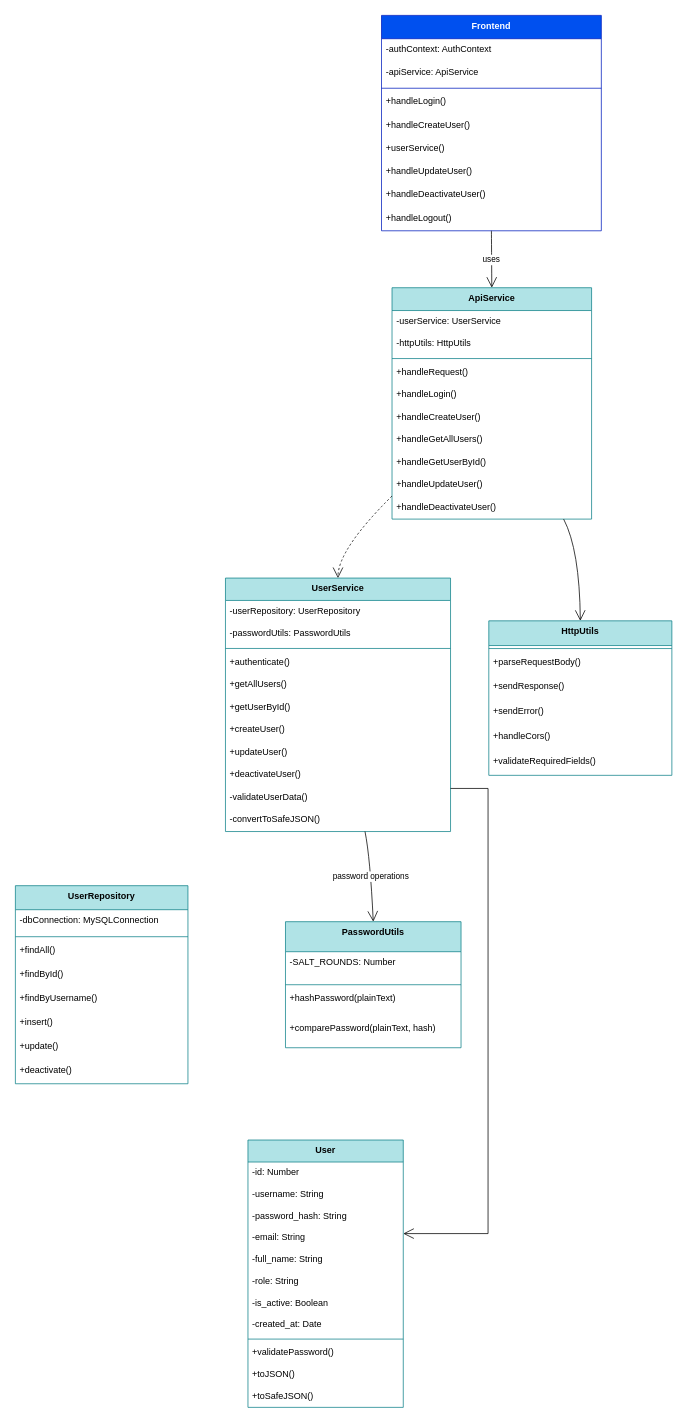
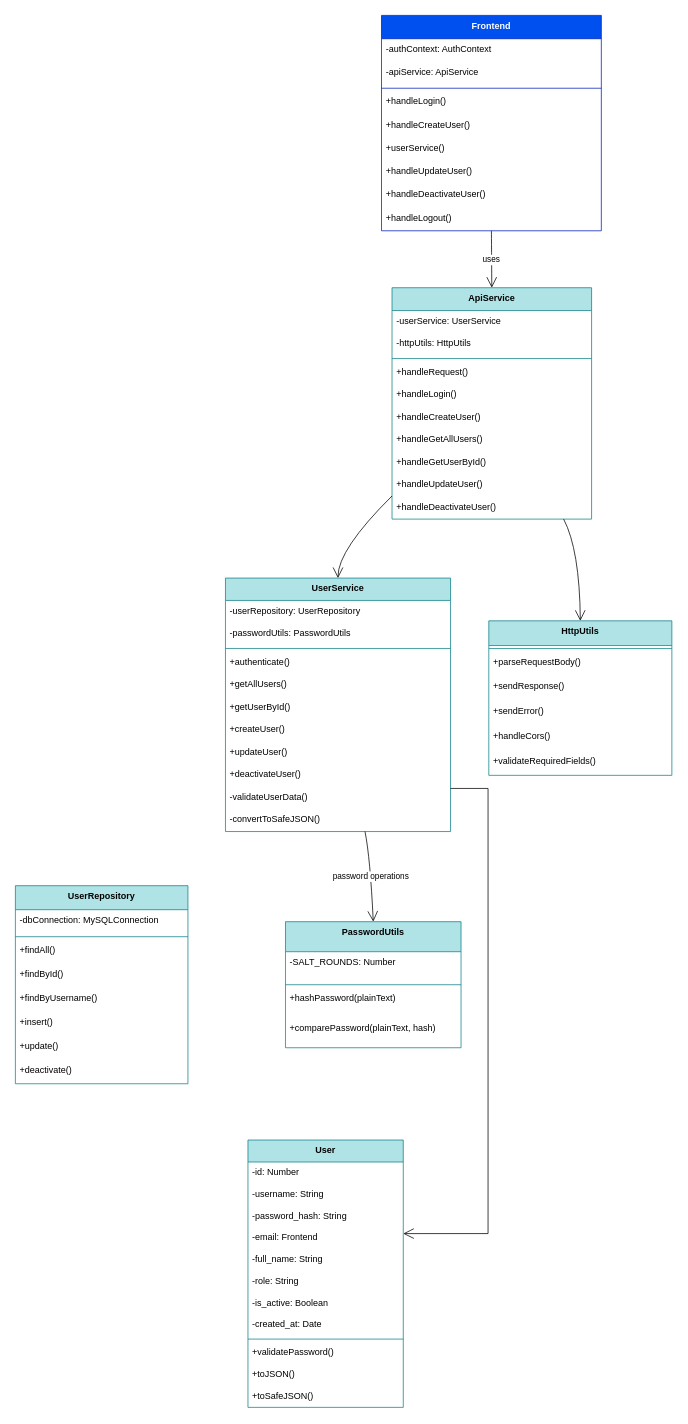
  <mxCell id="0" />
  <mxCell id="1" parent="0" />
  <mxCell id="2" value="Frontend&#10;" style="swimlane;fontStyle=1;align=center;verticalAlign=top;childLayout=stackLayout;horizontal=1;startSize=31.111;horizontalStack=0;resizeParent=1;resizeParentMax=0;resizeLast=0;collapsible=0;marginBottom=0;fillColor=#0050ef;fontColor=#ffffff;strokeColor=#001DBC;" vertex="1" parent="1"><mxGeometry x="508" y="20" width="293" height="287.111" as="geometry" /></mxCell>
  <mxCell id="3" value="-authContext: AuthContext" style="text;strokeColor=none;fillColor=none;align=left;verticalAlign=top;spacingLeft=4;spacingRight=4;overflow=hidden;rotatable=0;points=[[0,0.5],[1,0.5]];portConstraint=eastwest;" vertex="1" parent="2"><mxGeometry y="31.111" width="293" height="31" as="geometry" /></mxCell>
  <mxCell id="4" value="-apiService: ApiService" style="text;strokeColor=none;fillColor=none;align=left;verticalAlign=top;spacingLeft=4;spacingRight=4;overflow=hidden;rotatable=0;points=[[0,0.5],[1,0.5]];portConstraint=eastwest;" vertex="1" parent="2"><mxGeometry y="62.111" width="293" height="31" as="geometry" /></mxCell>
  <mxCell id="5" style="line;strokeWidth=1;fillColor=none;align=left;verticalAlign=middle;spacingTop=-1;spacingLeft=3;spacingRight=3;rotatable=0;labelPosition=right;points=[];portConstraint=eastwest;strokeColor=inherit;" vertex="1" parent="2"><mxGeometry y="93.111" width="293" height="8" as="geometry" /></mxCell>
  <mxCell id="6" value="+handleLogin()" style="text;strokeColor=none;fillColor=none;align=left;verticalAlign=top;spacingLeft=4;spacingRight=4;overflow=hidden;rotatable=0;points=[[0,0.5],[1,0.5]];portConstraint=eastwest;" vertex="1" parent="2"><mxGeometry y="101.111" width="293" height="31" as="geometry" /></mxCell>
  <mxCell id="7" value="+handleCreateUser()" style="text;strokeColor=none;fillColor=none;align=left;verticalAlign=top;spacingLeft=4;spacingRight=4;overflow=hidden;rotatable=0;points=[[0,0.5],[1,0.5]];portConstraint=eastwest;" vertex="1" parent="2"><mxGeometry y="132.111" width="293" height="31" as="geometry" /></mxCell>
  <mxCell id="8" value="+userService()" style="text;strokeColor=none;fillColor=none;align=left;verticalAlign=top;spacingLeft=4;spacingRight=4;overflow=hidden;rotatable=0;points=[[0,0.5],[1,0.5]];portConstraint=eastwest;" vertex="1" parent="2"><mxGeometry y="163.111" width="293" height="31" as="geometry" /></mxCell>
  <mxCell id="9" value="+handleUpdateUser()" style="text;strokeColor=none;fillColor=none;align=left;verticalAlign=top;spacingLeft=4;spacingRight=4;overflow=hidden;rotatable=0;points=[[0,0.5],[1,0.5]];portConstraint=eastwest;" vertex="1" parent="2"><mxGeometry y="194.111" width="293" height="31" as="geometry" /></mxCell>
  <mxCell id="10" value="+handleDeactivateUser()" style="text;strokeColor=none;fillColor=none;align=left;verticalAlign=top;spacingLeft=4;spacingRight=4;overflow=hidden;rotatable=0;points=[[0,0.5],[1,0.5]];portConstraint=eastwest;" vertex="1" parent="2"><mxGeometry y="225.111" width="293" height="31" as="geometry" /></mxCell>
  <mxCell id="11" value="+handleLogout()" style="text;strokeColor=none;fillColor=none;align=left;verticalAlign=top;spacingLeft=4;spacingRight=4;overflow=hidden;rotatable=0;points=[[0,0.5],[1,0.5]];portConstraint=eastwest;" vertex="1" parent="2"><mxGeometry y="256.111" width="293" height="31" as="geometry" /></mxCell>
  <mxCell id="12" value="ApiService" style="swimlane;fontStyle=1;align=center;verticalAlign=top;childLayout=stackLayout;horizontal=1;startSize=30.4;horizontalStack=0;resizeParent=1;resizeParentMax=0;resizeLast=0;collapsible=0;marginBottom=0;fillColor=#b0e3e6;strokeColor=#0e8088;" vertex="1" parent="1"><mxGeometry x="522" y="383" width="266" height="308.4" as="geometry" /></mxCell>
  <mxCell id="13" value="-userService: UserService" style="text;strokeColor=none;fillColor=none;align=left;verticalAlign=top;spacingLeft=4;spacingRight=4;overflow=hidden;rotatable=0;points=[[0,0.5],[1,0.5]];portConstraint=eastwest;" vertex="1" parent="12"><mxGeometry y="30.4" width="266" height="30" as="geometry" /></mxCell>
  <mxCell id="14" value="-httpUtils: HttpUtils" style="text;strokeColor=none;fillColor=none;align=left;verticalAlign=top;spacingLeft=4;spacingRight=4;overflow=hidden;rotatable=0;points=[[0,0.5],[1,0.5]];portConstraint=eastwest;" vertex="1" parent="12"><mxGeometry y="60.4" width="266" height="30" as="geometry" /></mxCell>
  <mxCell id="15" style="line;strokeWidth=1;fillColor=none;align=left;verticalAlign=middle;spacingTop=-1;spacingLeft=3;spacingRight=3;rotatable=0;labelPosition=right;points=[];portConstraint=eastwest;strokeColor=inherit;" vertex="1" parent="12"><mxGeometry y="90.4" width="266" height="8" as="geometry" /></mxCell>
  <mxCell id="16" value="+handleRequest()" style="text;strokeColor=none;fillColor=none;align=left;verticalAlign=top;spacingLeft=4;spacingRight=4;overflow=hidden;rotatable=0;points=[[0,0.5],[1,0.5]];portConstraint=eastwest;" vertex="1" parent="12"><mxGeometry y="98.4" width="266" height="30" as="geometry" /></mxCell>
  <mxCell id="17" value="+handleLogin()" style="text;strokeColor=none;fillColor=none;align=left;verticalAlign=top;spacingLeft=4;spacingRight=4;overflow=hidden;rotatable=0;points=[[0,0.5],[1,0.5]];portConstraint=eastwest;" vertex="1" parent="12"><mxGeometry y="128.4" width="266" height="30" as="geometry" /></mxCell>
  <mxCell id="18" value="+handleCreateUser()" style="text;strokeColor=none;fillColor=none;align=left;verticalAlign=top;spacingLeft=4;spacingRight=4;overflow=hidden;rotatable=0;points=[[0,0.5],[1,0.5]];portConstraint=eastwest;" vertex="1" parent="12"><mxGeometry y="158.4" width="266" height="30" as="geometry" /></mxCell>
  <mxCell id="19" value="+handleGetAllUsers()" style="text;strokeColor=none;fillColor=none;align=left;verticalAlign=top;spacingLeft=4;spacingRight=4;overflow=hidden;rotatable=0;points=[[0,0.5],[1,0.5]];portConstraint=eastwest;" vertex="1" parent="12"><mxGeometry y="188.4" width="266" height="30" as="geometry" /></mxCell>
  <mxCell id="20" value="+handleGetUserById()" style="text;strokeColor=none;fillColor=none;align=left;verticalAlign=top;spacingLeft=4;spacingRight=4;overflow=hidden;rotatable=0;points=[[0,0.5],[1,0.5]];portConstraint=eastwest;" vertex="1" parent="12"><mxGeometry y="218.4" width="266" height="30" as="geometry" /></mxCell>
  <mxCell id="21" value="+handleUpdateUser()" style="text;strokeColor=none;fillColor=none;align=left;verticalAlign=top;spacingLeft=4;spacingRight=4;overflow=hidden;rotatable=0;points=[[0,0.5],[1,0.5]];portConstraint=eastwest;" vertex="1" parent="12"><mxGeometry y="248.4" width="266" height="30" as="geometry" /></mxCell>
  <mxCell id="22" value="+handleDeactivateUser()" style="text;strokeColor=none;fillColor=none;align=left;verticalAlign=top;spacingLeft=4;spacingRight=4;overflow=hidden;rotatable=0;points=[[0,0.5],[1,0.5]];portConstraint=eastwest;" vertex="1" parent="12"><mxGeometry y="278.4" width="266" height="30" as="geometry" /></mxCell>
  <mxCell id="23" value="UserService" style="swimlane;fontStyle=1;align=center;verticalAlign=top;childLayout=stackLayout;horizontal=1;startSize=29.818;horizontalStack=0;resizeParent=1;resizeParentMax=0;resizeLast=0;collapsible=0;marginBottom=0;fillColor=#b0e3e6;strokeColor=#0e8088;" vertex="1" parent="1"><mxGeometry x="300" y="770" width="300" height="337.818" as="geometry" /></mxCell>
  <mxCell id="24" value="-userRepository: UserRepository" style="text;strokeColor=none;fillColor=none;align=left;verticalAlign=top;spacingLeft=4;spacingRight=4;overflow=hidden;rotatable=0;points=[[0,0.5],[1,0.5]];portConstraint=eastwest;" vertex="1" parent="23"><mxGeometry y="29.818" width="300" height="30" as="geometry" /></mxCell>
  <mxCell id="25" value="-passwordUtils: PasswordUtils" style="text;strokeColor=none;fillColor=none;align=left;verticalAlign=top;spacingLeft=4;spacingRight=4;overflow=hidden;rotatable=0;points=[[0,0.5],[1,0.5]];portConstraint=eastwest;" vertex="1" parent="23"><mxGeometry y="59.818" width="300" height="30" as="geometry" /></mxCell>
  <mxCell id="26" style="line;strokeWidth=1;fillColor=none;align=left;verticalAlign=middle;spacingTop=-1;spacingLeft=3;spacingRight=3;rotatable=0;labelPosition=right;points=[];portConstraint=eastwest;strokeColor=inherit;" vertex="1" parent="23"><mxGeometry y="89.818" width="300" height="8" as="geometry" /></mxCell>
  <mxCell id="27" value="+authenticate()" style="text;strokeColor=none;fillColor=none;align=left;verticalAlign=top;spacingLeft=4;spacingRight=4;overflow=hidden;rotatable=0;points=[[0,0.5],[1,0.5]];portConstraint=eastwest;" vertex="1" parent="23"><mxGeometry y="97.818" width="300" height="30" as="geometry" /></mxCell>
  <mxCell id="28" value="+getAllUsers()" style="text;strokeColor=none;fillColor=none;align=left;verticalAlign=top;spacingLeft=4;spacingRight=4;overflow=hidden;rotatable=0;points=[[0,0.5],[1,0.5]];portConstraint=eastwest;" vertex="1" parent="23"><mxGeometry y="127.818" width="300" height="30" as="geometry" /></mxCell>
  <mxCell id="29" value="+getUserById()" style="text;strokeColor=none;fillColor=none;align=left;verticalAlign=top;spacingLeft=4;spacingRight=4;overflow=hidden;rotatable=0;points=[[0,0.5],[1,0.5]];portConstraint=eastwest;" vertex="1" parent="23"><mxGeometry y="157.818" width="300" height="30" as="geometry" /></mxCell>
  <mxCell id="30" value="+createUser()" style="text;strokeColor=none;fillColor=none;align=left;verticalAlign=top;spacingLeft=4;spacingRight=4;overflow=hidden;rotatable=0;points=[[0,0.5],[1,0.5]];portConstraint=eastwest;" vertex="1" parent="23"><mxGeometry y="187.818" width="300" height="30" as="geometry" /></mxCell>
  <mxCell id="31" value="+updateUser()" style="text;strokeColor=none;fillColor=none;align=left;verticalAlign=top;spacingLeft=4;spacingRight=4;overflow=hidden;rotatable=0;points=[[0,0.5],[1,0.5]];portConstraint=eastwest;" vertex="1" parent="23"><mxGeometry y="217.818" width="300" height="30" as="geometry" /></mxCell>
  <mxCell id="32" value="+deactivateUser()" style="text;strokeColor=none;fillColor=none;align=left;verticalAlign=top;spacingLeft=4;spacingRight=4;overflow=hidden;rotatable=0;points=[[0,0.5],[1,0.5]];portConstraint=eastwest;" vertex="1" parent="23"><mxGeometry y="247.818" width="300" height="30" as="geometry" /></mxCell>
  <mxCell id="33" value="-validateUserData()" style="text;strokeColor=none;fillColor=none;align=left;verticalAlign=top;spacingLeft=4;spacingRight=4;overflow=hidden;rotatable=0;points=[[0,0.5],[1,0.5]];portConstraint=eastwest;" vertex="1" parent="23"><mxGeometry y="277.818" width="300" height="30" as="geometry" /></mxCell>
  <mxCell id="34" value="-convertToSafeJSON()" style="text;strokeColor=none;fillColor=none;align=left;verticalAlign=top;spacingLeft=4;spacingRight=4;overflow=hidden;rotatable=0;points=[[0,0.5],[1,0.5]];portConstraint=eastwest;" vertex="1" parent="23"><mxGeometry y="307.818" width="300" height="30" as="geometry" /></mxCell>
  <mxCell id="35" value="UserRepository" style="swimlane;fontStyle=1;align=center;verticalAlign=top;childLayout=stackLayout;horizontal=1;startSize=32;horizontalStack=0;resizeParent=1;resizeParentMax=0;resizeLast=0;collapsible=0;marginBottom=0;fillColor=#b0e3e6;strokeColor=#0e8088;" vertex="1" parent="1"><mxGeometry x="20" y="1180" width="230" height="264" as="geometry" /></mxCell>
  <mxCell id="36" value="-dbConnection: MySQLConnection" style="text;strokeColor=none;fillColor=none;align=left;verticalAlign=top;spacingLeft=4;spacingRight=4;overflow=hidden;rotatable=0;points=[[0,0.5],[1,0.5]];portConstraint=eastwest;" vertex="1" parent="35"><mxGeometry y="32" width="230" height="32" as="geometry" /></mxCell>
  <mxCell id="37" style="line;strokeWidth=1;fillColor=none;align=left;verticalAlign=middle;spacingTop=-1;spacingLeft=3;spacingRight=3;rotatable=0;labelPosition=right;points=[];portConstraint=eastwest;strokeColor=inherit;" vertex="1" parent="35"><mxGeometry y="64" width="230" height="8" as="geometry" /></mxCell>
  <mxCell id="38" value="+findAll()" style="text;strokeColor=none;fillColor=none;align=left;verticalAlign=top;spacingLeft=4;spacingRight=4;overflow=hidden;rotatable=0;points=[[0,0.5],[1,0.5]];portConstraint=eastwest;" vertex="1" parent="35"><mxGeometry y="72" width="230" height="32" as="geometry" /></mxCell>
  <mxCell id="39" value="+findById()" style="text;strokeColor=none;fillColor=none;align=left;verticalAlign=top;spacingLeft=4;spacingRight=4;overflow=hidden;rotatable=0;points=[[0,0.5],[1,0.5]];portConstraint=eastwest;" vertex="1" parent="35"><mxGeometry y="104" width="230" height="32" as="geometry" /></mxCell>
  <mxCell id="40" value="+findByUsername()" style="text;strokeColor=none;fillColor=none;align=left;verticalAlign=top;spacingLeft=4;spacingRight=4;overflow=hidden;rotatable=0;points=[[0,0.5],[1,0.5]];portConstraint=eastwest;" vertex="1" parent="35"><mxGeometry y="136" width="230" height="32" as="geometry" /></mxCell>
  <mxCell id="41" value="+insert()" style="text;strokeColor=none;fillColor=none;align=left;verticalAlign=top;spacingLeft=4;spacingRight=4;overflow=hidden;rotatable=0;points=[[0,0.5],[1,0.5]];portConstraint=eastwest;" vertex="1" parent="35"><mxGeometry y="168" width="230" height="32" as="geometry" /></mxCell>
  <mxCell id="42" value="+update()" style="text;strokeColor=none;fillColor=none;align=left;verticalAlign=top;spacingLeft=4;spacingRight=4;overflow=hidden;rotatable=0;points=[[0,0.5],[1,0.5]];portConstraint=eastwest;" vertex="1" parent="35"><mxGeometry y="200" width="230" height="32" as="geometry" /></mxCell>
  <mxCell id="43" value="+deactivate()" style="text;strokeColor=none;fillColor=none;align=left;verticalAlign=top;spacingLeft=4;spacingRight=4;overflow=hidden;rotatable=0;points=[[0,0.5],[1,0.5]];portConstraint=eastwest;" vertex="1" parent="35"><mxGeometry y="232" width="230" height="32" as="geometry" /></mxCell>
  <mxCell id="44" value="PasswordUtils" style="swimlane;fontStyle=1;align=center;verticalAlign=top;childLayout=stackLayout;horizontal=1;startSize=40;horizontalStack=0;resizeParent=1;resizeParentMax=0;resizeLast=0;collapsible=0;marginBottom=0;fillColor=#b0e3e6;strokeColor=#0e8088;" vertex="1" parent="1"><mxGeometry x="380" y="1228" width="234" height="168" as="geometry" /></mxCell>
  <mxCell id="45" value="-SALT_ROUNDS: Number" style="text;strokeColor=none;fillColor=none;align=left;verticalAlign=top;spacingLeft=4;spacingRight=4;overflow=hidden;rotatable=0;points=[[0,0.5],[1,0.5]];portConstraint=eastwest;" vertex="1" parent="44"><mxGeometry y="40" width="234" height="40" as="geometry" /></mxCell>
  <mxCell id="46" style="line;strokeWidth=1;fillColor=none;align=left;verticalAlign=middle;spacingTop=-1;spacingLeft=3;spacingRight=3;rotatable=0;labelPosition=right;points=[];portConstraint=eastwest;strokeColor=inherit;" vertex="1" parent="44"><mxGeometry y="80" width="234" height="8" as="geometry" /></mxCell>
  <mxCell id="47" value="+hashPassword(plainText)" style="text;strokeColor=none;fillColor=none;align=left;verticalAlign=top;spacingLeft=4;spacingRight=4;overflow=hidden;rotatable=0;points=[[0,0.5],[1,0.5]];portConstraint=eastwest;" vertex="1" parent="44"><mxGeometry y="88" width="234" height="40" as="geometry" /></mxCell>
  <mxCell id="48" value="+comparePassword(plainText, hash)" style="text;strokeColor=none;fillColor=none;align=left;verticalAlign=top;spacingLeft=4;spacingRight=4;overflow=hidden;rotatable=0;points=[[0,0.5],[1,0.5]];portConstraint=eastwest;" vertex="1" parent="44"><mxGeometry y="128" width="234" height="40" as="geometry" /></mxCell>
  <mxCell id="49" value="User" style="swimlane;fontStyle=1;align=center;verticalAlign=top;childLayout=stackLayout;horizontal=1;startSize=29.333;horizontalStack=0;resizeParent=1;resizeParentMax=0;resizeLast=0;collapsible=0;marginBottom=0;fillColor=#b0e3e6;strokeColor=#0e8088;" vertex="1" parent="1"><mxGeometry x="330" y="1519" width="207" height="356.333" as="geometry" /></mxCell>
  <mxCell id="50" value="-id: Number" style="text;strokeColor=none;fillColor=none;align=left;verticalAlign=top;spacingLeft=4;spacingRight=4;overflow=hidden;rotatable=0;points=[[0,0.5],[1,0.5]];portConstraint=eastwest;" vertex="1" parent="49"><mxGeometry y="29.333" width="207" height="29" as="geometry" /></mxCell>
  <mxCell id="51" value="-username: String" style="text;strokeColor=none;fillColor=none;align=left;verticalAlign=top;spacingLeft=4;spacingRight=4;overflow=hidden;rotatable=0;points=[[0,0.5],[1,0.5]];portConstraint=eastwest;" vertex="1" parent="49"><mxGeometry y="58.333" width="207" height="29" as="geometry" /></mxCell>
  <mxCell id="52" value="-password_hash: String" style="text;strokeColor=none;fillColor=none;align=left;verticalAlign=top;spacingLeft=4;spacingRight=4;overflow=hidden;rotatable=0;points=[[0,0.5],[1,0.5]];portConstraint=eastwest;" vertex="1" parent="49"><mxGeometry y="87.333" width="207" height="29" as="geometry" /></mxCell>
- <mxCell id="53" value="-email: String" style="text;strokeColor=none;fillColor=none;align=left;verticalAlign=top;spacingLeft=4;spacingRight=4;overflow=hidden;rotatable=0;points=[[0,0.5],[1,0.5]];portConstraint=eastwest;" vertex="1" parent="49"><mxGeometry y="116.333" width="207" height="29" as="geometry" /></mxCell>
+ <mxCell id="53" value="-email: Frontend" style="text;strokeColor=none;fillColor=none;align=left;verticalAlign=top;spacingLeft=4;spacingRight=4;overflow=hidden;rotatable=0;points=[[0,0.5],[1,0.5]];portConstraint=eastwest;" vertex="1" parent="49"><mxGeometry y="116.333" width="207" height="29" as="geometry" /></mxCell>
  <mxCell id="54" value="-full_name: String" style="text;strokeColor=none;fillColor=none;align=left;verticalAlign=top;spacingLeft=4;spacingRight=4;overflow=hidden;rotatable=0;points=[[0,0.5],[1,0.5]];portConstraint=eastwest;" vertex="1" parent="49"><mxGeometry y="145.333" width="207" height="29" as="geometry" /></mxCell>
  <mxCell id="55" value="-role: String" style="text;strokeColor=none;fillColor=none;align=left;verticalAlign=top;spacingLeft=4;spacingRight=4;overflow=hidden;rotatable=0;points=[[0,0.5],[1,0.5]];portConstraint=eastwest;" vertex="1" parent="49"><mxGeometry y="174.333" width="207" height="29" as="geometry" /></mxCell>
  <mxCell id="56" value="-is_active: Boolean" style="text;strokeColor=none;fillColor=none;align=left;verticalAlign=top;spacingLeft=4;spacingRight=4;overflow=hidden;rotatable=0;points=[[0,0.5],[1,0.5]];portConstraint=eastwest;" vertex="1" parent="49"><mxGeometry y="203.333" width="207" height="29" as="geometry" /></mxCell>
  <mxCell id="57" value="-created_at: Date" style="text;strokeColor=none;fillColor=none;align=left;verticalAlign=top;spacingLeft=4;spacingRight=4;overflow=hidden;rotatable=0;points=[[0,0.5],[1,0.5]];portConstraint=eastwest;" vertex="1" parent="49"><mxGeometry y="232.333" width="207" height="29" as="geometry" /></mxCell>
  <mxCell id="58" style="line;strokeWidth=1;fillColor=none;align=left;verticalAlign=middle;spacingTop=-1;spacingLeft=3;spacingRight=3;rotatable=0;labelPosition=right;points=[];portConstraint=eastwest;strokeColor=inherit;" vertex="1" parent="49"><mxGeometry y="261.333" width="207" height="8" as="geometry" /></mxCell>
  <mxCell id="59" value="+validatePassword()" style="text;strokeColor=none;fillColor=none;align=left;verticalAlign=top;spacingLeft=4;spacingRight=4;overflow=hidden;rotatable=0;points=[[0,0.5],[1,0.5]];portConstraint=eastwest;" vertex="1" parent="49"><mxGeometry y="269.333" width="207" height="29" as="geometry" /></mxCell>
  <mxCell id="60" value="+toJSON()" style="text;strokeColor=none;fillColor=none;align=left;verticalAlign=top;spacingLeft=4;spacingRight=4;overflow=hidden;rotatable=0;points=[[0,0.5],[1,0.5]];portConstraint=eastwest;" vertex="1" parent="49"><mxGeometry y="298.333" width="207" height="29" as="geometry" /></mxCell>
  <mxCell id="61" value="+toSafeJSON()" style="text;strokeColor=none;fillColor=none;align=left;verticalAlign=top;spacingLeft=4;spacingRight=4;overflow=hidden;rotatable=0;points=[[0,0.5],[1,0.5]];portConstraint=eastwest;" vertex="1" parent="49"><mxGeometry y="327.333" width="207" height="29" as="geometry" /></mxCell>
  <mxCell id="62" value="HttpUtils" style="swimlane;fontStyle=1;align=center;verticalAlign=top;childLayout=stackLayout;horizontal=1;startSize=32.923;horizontalStack=0;resizeParent=1;resizeParentMax=0;resizeLast=0;collapsible=0;marginBottom=0;fillColor=#b0e3e6;strokeColor=#0e8088;" vertex="1" parent="1"><mxGeometry x="651" y="827" width="244" height="205.923" as="geometry" /></mxCell>
  <mxCell id="63" style="line;strokeWidth=1;fillColor=none;align=left;verticalAlign=middle;spacingTop=-1;spacingLeft=3;spacingRight=3;rotatable=0;labelPosition=right;points=[];portConstraint=eastwest;strokeColor=inherit;" vertex="1" parent="62"><mxGeometry y="32.923" width="244" height="8" as="geometry" /></mxCell>
  <mxCell id="64" value="+parseRequestBody()" style="text;strokeColor=none;fillColor=none;align=left;verticalAlign=top;spacingLeft=4;spacingRight=4;overflow=hidden;rotatable=0;points=[[0,0.5],[1,0.5]];portConstraint=eastwest;" vertex="1" parent="62"><mxGeometry y="40.923" width="244" height="33" as="geometry" /></mxCell>
  <mxCell id="65" value="+sendResponse()" style="text;strokeColor=none;fillColor=none;align=left;verticalAlign=top;spacingLeft=4;spacingRight=4;overflow=hidden;rotatable=0;points=[[0,0.5],[1,0.5]];portConstraint=eastwest;" vertex="1" parent="62"><mxGeometry y="73.923" width="244" height="33" as="geometry" /></mxCell>
  <mxCell id="66" value="+sendError()" style="text;strokeColor=none;fillColor=none;align=left;verticalAlign=top;spacingLeft=4;spacingRight=4;overflow=hidden;rotatable=0;points=[[0,0.5],[1,0.5]];portConstraint=eastwest;" vertex="1" parent="62"><mxGeometry y="106.923" width="244" height="33" as="geometry" /></mxCell>
  <mxCell id="67" value="+handleCors()" style="text;strokeColor=none;fillColor=none;align=left;verticalAlign=top;spacingLeft=4;spacingRight=4;overflow=hidden;rotatable=0;points=[[0,0.5],[1,0.5]];portConstraint=eastwest;" vertex="1" parent="62"><mxGeometry y="139.923" width="244" height="33" as="geometry" /></mxCell>
  <mxCell id="68" value="+validateRequiredFields()" style="text;strokeColor=none;fillColor=none;align=left;verticalAlign=top;spacingLeft=4;spacingRight=4;overflow=hidden;rotatable=0;points=[[0,0.5],[1,0.5]];portConstraint=eastwest;" vertex="1" parent="62"><mxGeometry y="172.923" width="244" height="33" as="geometry" /></mxCell>
  <mxCell id="69" value="uses" style="curved=1;startArrow=none;endArrow=open;endSize=12;exitX=0.5;exitY=1;entryX=0.5;entryY=0;rounded=0;" edge="1" parent="1" source="2" target="12"><mxGeometry relative="1" as="geometry"><Array as="points" /></mxGeometry></mxCell>
- <mxCell id="70" value="" style="curved=1;startArrow=none;endArrow=open;endSize=12;exitX=0;exitY=0.9;entryX=0.5;entryY=0;rounded=0;dashed=1;" edge="1" parent="1" source="12" target="23"><mxGeometry x="-0.004" relative="1" as="geometry"><Array as="points"><mxPoint x="450" y="732" /></Array><mxPoint as="offset" /></mxGeometry></mxCell>
+ <mxCell id="70" value="" style="curved=1;startArrow=none;endArrow=open;endSize=12;exitX=0;exitY=0.9;entryX=0.5;entryY=0;rounded=0;" edge="1" parent="1" source="12" target="23"><mxGeometry x="-0.004" relative="1" as="geometry"><Array as="points"><mxPoint x="450" y="732" /></Array><mxPoint as="offset" /></mxGeometry></mxCell>
  <mxCell id="71" value="password operations" style="curved=1;startArrow=none;endArrow=open;endSize=12;exitX=0.62;exitY=1;entryX=0.5;entryY=0;rounded=0;" edge="1" parent="1" source="23" target="44"><mxGeometry relative="1" as="geometry"><Array as="points"><mxPoint x="493" y="1143" /></Array></mxGeometry></mxCell>
  <mxCell id="72" value="" style="startArrow=none;endArrow=open;endSize=12;exitX=1;exitY=0.83;entryX=1;entryY=0.35;rounded=0;edgeStyle=orthogonalEdgeStyle;" edge="1" parent="1" source="23" target="49"><mxGeometry relative="1" as="geometry"><Array as="points"><mxPoint x="650" y="1050" /><mxPoint x="650" y="1644" /></Array></mxGeometry></mxCell>
  <mxCell id="73" value="" style="curved=1;startArrow=none;endArrow=open;endSize=12;exitX=0.86;exitY=1;entryX=0.5;entryY=0;rounded=0;" edge="1" parent="1" source="12" target="62"><mxGeometry x="0.003" relative="1" as="geometry"><Array as="points"><mxPoint x="772" y="732" /></Array><mxPoint as="offset" /></mxGeometry></mxCell>
